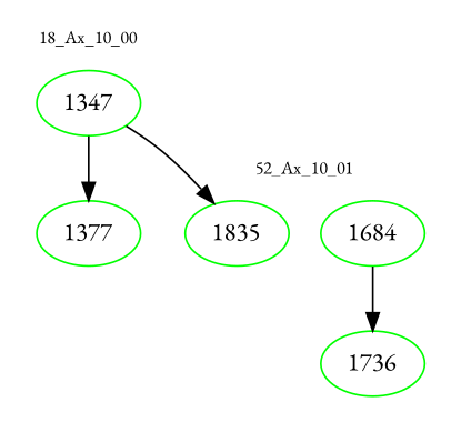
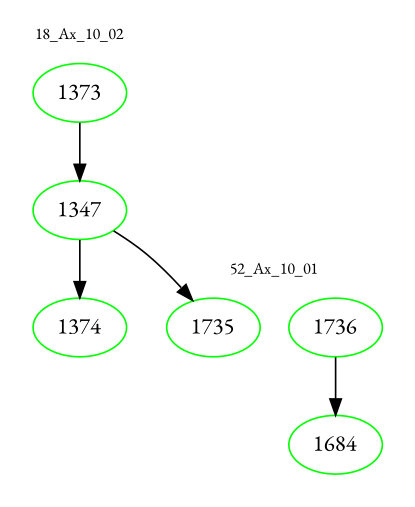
  digraph {
    fontname="EB Garamond"
    node [color=green fontname="EB Garamond"]
    edge [color=black fontname="EB Garamond"]
+   n1 [label=1373]
    n2 [label=1347]
-   n3 [label=1377]
+   n3 [label=1374]
    n4 [label=1736]
    n5 [label=1684]
-   n6 [label=1835]
+   n6 [label=1735]
    subgraph cluster_1 {
      color=white
      fontsize=10
-     label="18_Ax_10_00"
+     label="18_Ax_10_02"
+     n1
      n2
      n3
    }
    subgraph cluster_2 {
      color=white
      fontsize=10
      label="52_Ax_10_01"
      n4
      n5
      n6
    }
+   n1 -> n2
    n2 -> n3
    n2 -> n6
-   n5 -> n4
+   n4 -> n5
  }
